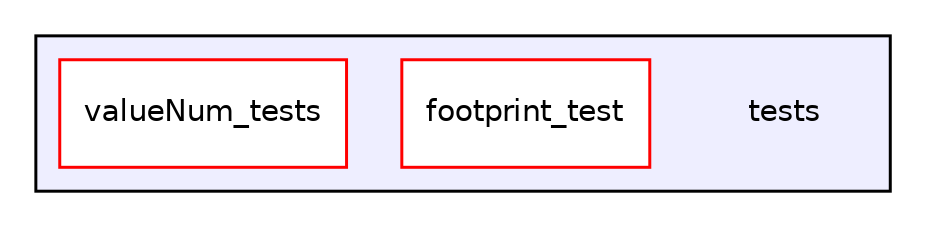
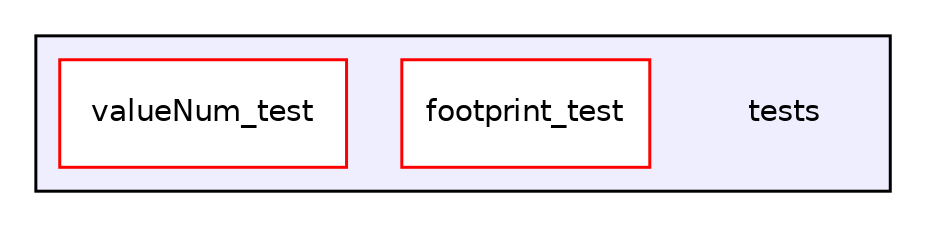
  digraph {
    compound=true
    node [fontname=Helvetica fontsize=10 shape=box color=red fillcolor=white style=filled]
    n1 [label=tests shape=plaintext fillcolor="" style=""]
    n2 [label=footprint_test]
-   n3 [label=valueNum_tests]
+   n3 [label=valueNum_test]
    subgraph cluster_1 {
      bgcolor="#eeeeff"
      pencolor=black
      n1
      n2
      n3
    }
  }
